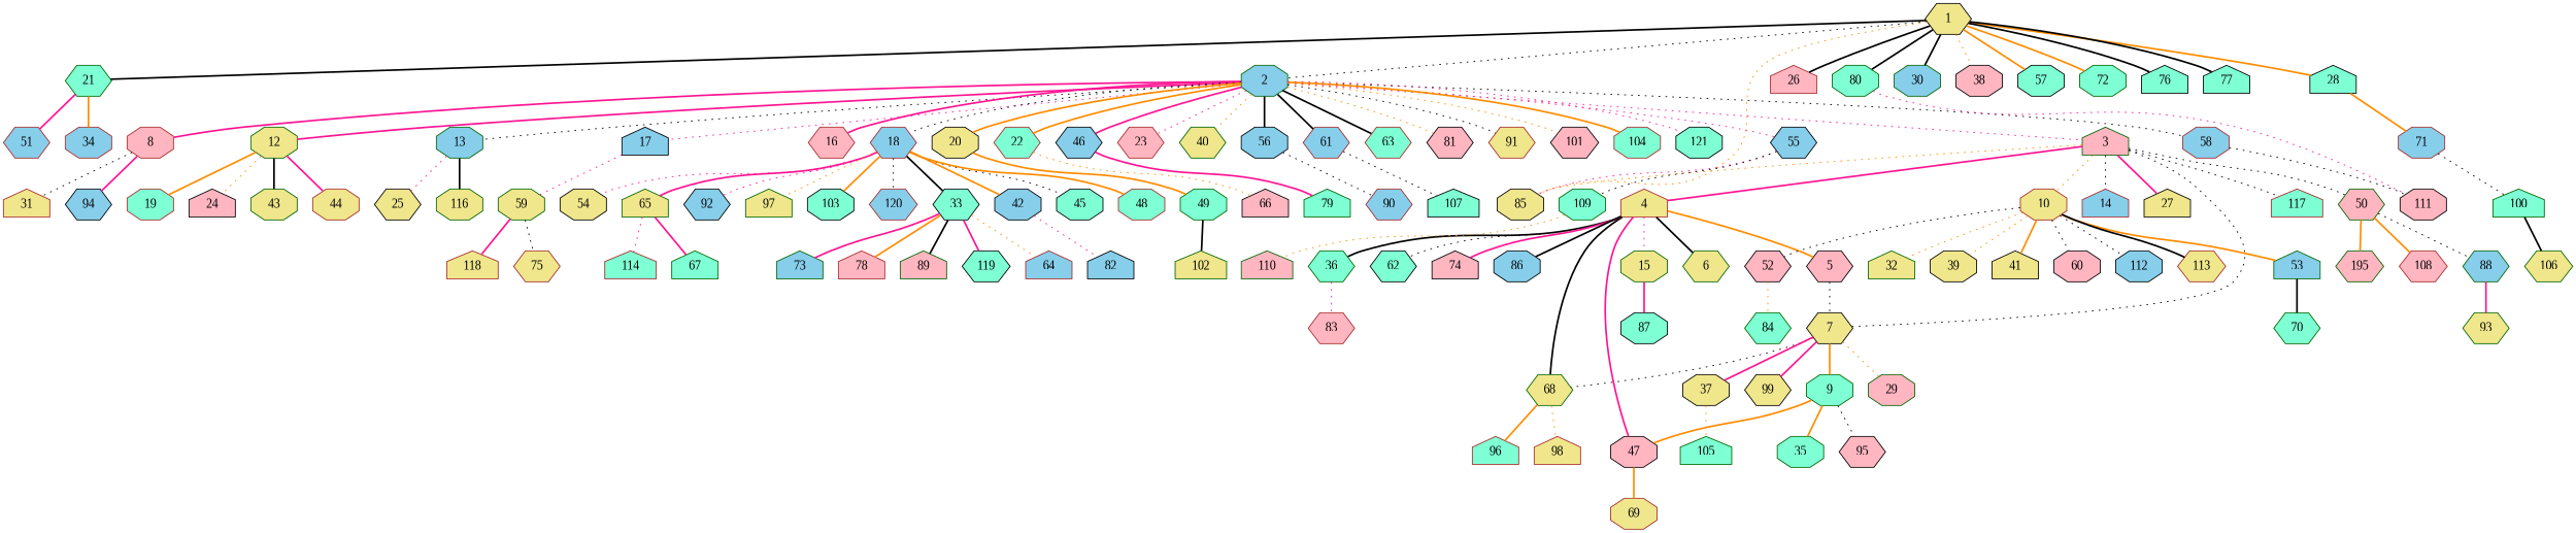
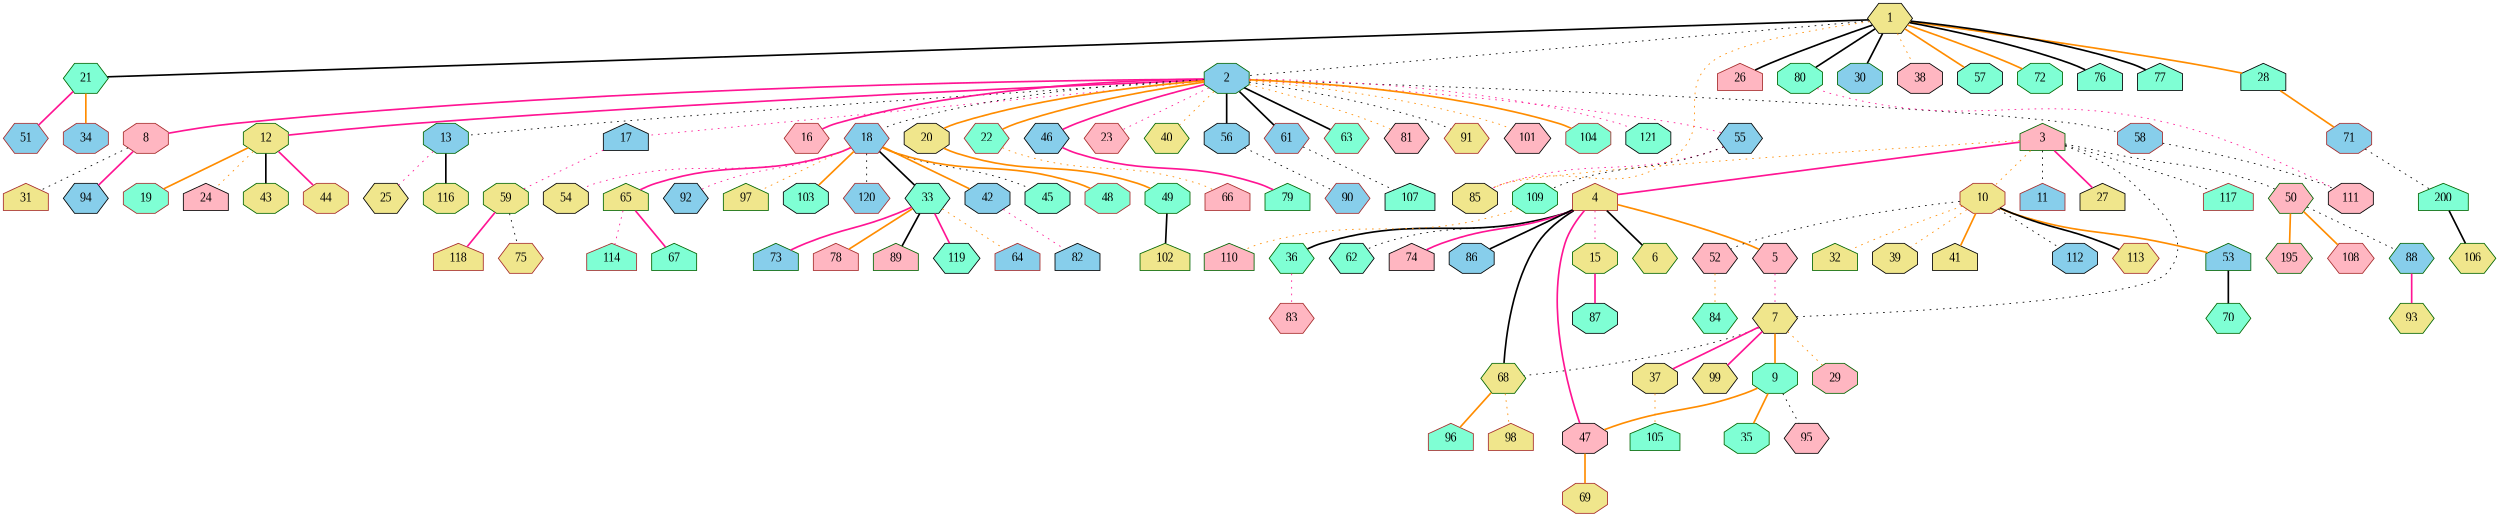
  graph {
    fontname="Liberation Serif"
    node [color=black fillcolor=khaki fontname="Liberation Serif" shape=octagon style=filled]
    edge [color=black fontname="Liberation Serif" style=bold]
    2 [color=darkgreen fillcolor=skyblue]
    1 [shape=hexagon]
    21 [color=darkgreen fillcolor=aquamarine shape=hexagon]
    26 [color=brown fillcolor=lightpink shape=house]
    28 [fillcolor=aquamarine shape=house]
    30 [color=darkgreen fillcolor=skyblue]
    38 [fillcolor=lightpink]
    57 [fillcolor=aquamarine]
    72 [color=darkgreen fillcolor=aquamarine]
    76 [fillcolor=aquamarine shape=house]
    77 [fillcolor=aquamarine shape=house]
    80 [color=darkgreen fillcolor=aquamarine]
    85
    3 [color=darkgreen fillcolor=lightpink shape=house]
    8 [color=brown fillcolor=lightpink]
    12 [color=darkgreen]
    13 [color=darkgreen fillcolor=skyblue]
    16 [color=brown fillcolor=lightpink shape=hexagon]
    17 [fillcolor=skyblue shape=house]
    18 [color=brown fillcolor=skyblue shape=hexagon]
    20
    22 [color=brown fillcolor=aquamarine shape=hexagon]
    23 [color=brown fillcolor=lightpink shape=hexagon]
    40 [color=darkgreen shape=hexagon]
    46 [fillcolor=skyblue shape=hexagon]
    55 [fillcolor=skyblue shape=hexagon]
    56 [fillcolor=skyblue]
    58 [color=brown fillcolor=skyblue]
    61 [color=brown fillcolor=skyblue shape=hexagon]
    63 [color=brown fillcolor=aquamarine shape=hexagon]
    81 [fillcolor=lightpink shape=hexagon]
    91 [color=brown shape=hexagon]
    101 [fillcolor=lightpink shape=hexagon]
    104 [color=brown fillcolor=aquamarine]
    121 [fillcolor=aquamarine]
    34 [color=brown fillcolor=skyblue]
    51 [color=brown fillcolor=skyblue shape=hexagon]
    71 [color=brown fillcolor=skyblue]
    111 [fillcolor=lightpink]
    4 [color=brown shape=house]
    7 [shape=hexagon]
    10 [color=brown]
-   11 [color=brown fillcolor=skyblue shape=house label=14]
+   11 [color=brown fillcolor=skyblue shape=house]
    27 [shape=house]
    50 [color=darkgreen fillcolor=lightpink shape=hexagon]
    117 [color=brown fillcolor=aquamarine shape=house]
    31 [color=brown shape=house]
    94 [fillcolor=skyblue shape=hexagon]
    19 [color=brown fillcolor=aquamarine]
    24 [fillcolor=lightpink shape=house]
    43 [color=darkgreen]
    44 [color=brown]
    25 [shape=hexagon]
    116 [color=darkgreen]
    59 [color=darkgreen]
    33 [fillcolor=aquamarine shape=hexagon]
    42 [fillcolor=skyblue]
    45 [fillcolor=aquamarine]
    48 [color=brown fillcolor=aquamarine]
    54
    65 [color=darkgreen shape=house]
    92 [fillcolor=skyblue shape=hexagon]
    97 [color=darkgreen shape=house]
    103 [fillcolor=aquamarine]
    120 [color=brown fillcolor=skyblue shape=hexagon]
    49 [color=darkgreen fillcolor=aquamarine]
-   66 [fillcolor=lightpink shape=house]
+   66 [color=brown fillcolor=lightpink shape=house]
    79 [color=darkgreen fillcolor=aquamarine shape=house]
    109 [color=darkgreen fillcolor=aquamarine]
    90 [color=brown fillcolor=skyblue shape=hexagon]
    107 [fillcolor=aquamarine shape=house]
    5 [fillcolor=lightpink shape=hexagon]
    6 [color=darkgreen shape=hexagon]
    15 [color=darkgreen]
    36 [color=darkgreen fillcolor=aquamarine shape=hexagon]
    47 [fillcolor=lightpink]
    62 [fillcolor=aquamarine shape=hexagon]
    68 [color=darkgreen shape=hexagon]
    74 [fillcolor=lightpink shape=house]
    86 [fillcolor=skyblue]
    9 [color=darkgreen fillcolor=aquamarine]
    29 [color=darkgreen fillcolor=lightpink]
    37
    99 [shape=hexagon]
    32 [color=darkgreen shape=house]
    39
    41 [shape=house]
    52 [fillcolor=lightpink shape=hexagon]
    53 [color=darkgreen fillcolor=skyblue shape=house]
-   60 [fillcolor=lightpink]
    112 [fillcolor=skyblue]
    113 [color=brown shape=hexagon]
    88 [color=darkgreen fillcolor=skyblue shape=hexagon]
    108 [color=brown fillcolor=lightpink shape=hexagon]
    n95 [color=darkgreen fillcolor=lightpink label=195 shape=hexagon]
    87 [fillcolor=aquamarine]
    83 [color=brown fillcolor=lightpink shape=hexagon]
    69 [color=brown]
    96 [color=brown fillcolor=aquamarine shape=house]
    98 [color=brown shape=house]
    35 [color=darkgreen fillcolor=aquamarine]
    95 [fillcolor=lightpink shape=hexagon]
    105 [color=darkgreen fillcolor=aquamarine shape=house]
    84 [color=darkgreen fillcolor=aquamarine shape=hexagon]
    70 [color=darkgreen fillcolor=aquamarine shape=hexagon]
    75 [color=brown shape=hexagon]
    118 [color=brown shape=house]
    64 [color=brown fillcolor=skyblue shape=house]
    73 [color=darkgreen fillcolor=skyblue shape=house]
    78 [color=brown fillcolor=lightpink shape=house]
    89 [color=darkgreen fillcolor=lightpink shape=house]
    119 [fillcolor=aquamarine shape=hexagon]
    82 [fillcolor=skyblue shape=house]
    67 [color=darkgreen fillcolor=aquamarine shape=house]
    114 [color=brown fillcolor=aquamarine shape=house]
    102 [color=darkgreen shape=house]
-   100 [color=darkgreen fillcolor=aquamarine shape=house]
+   100 [color=darkgreen fillcolor=aquamarine shape=house label=200]
    93 [color=darkgreen shape=hexagon]
    110 [color=darkgreen fillcolor=lightpink shape=house]
    106 [color=darkgreen shape=hexagon]
-   2 -- 3 [color=deeppink style=dotted]
    2 -- 8 [color=deeppink]
    2 -- 12 [color=deeppink]
    2 -- 13 [style=dotted]
    2 -- 16 [color=deeppink]
    2 -- 17 [color=deeppink style=dotted]
    2 -- 18 [style=dotted]
    2 -- 20 [color=darkorange]
    2 -- 22 [color=darkorange]
    2 -- 23 [color=deeppink style=dotted]
    2 -- 40 [color=darkorange style=dotted]
    2 -- 46 [color=deeppink]
    2 -- 55 [color=deeppink style=dotted]
    2 -- 56
    2 -- 58 [style=dotted]
    2 -- 61
    2 -- 63
    2 -- 81 [color=darkorange style=dotted]
    2 -- 91 [style=dotted]
    2 -- 101 [color=darkorange style=dotted]
    2 -- 104 [color=darkorange]
    2 -- 121 [color=deeppink style=dotted]
    1 -- 2 [style=dotted]
    1 -- 21
    1 -- 26
    1 -- 28 [color=darkorange]
    1 -- 30
    1 -- 38 [color=darkorange style=dotted]
    1 -- 57 [color=darkorange]
    1 -- 72 [color=darkorange]
    1 -- 76
    1 -- 77
    1 -- 80
    1 -- 85 [color=darkorange style=dotted]
    21 -- 34 [color=darkorange]
    21 -- 51 [color=deeppink]
    28 -- 71 [color=darkorange]
    80 -- 111 [color=deeppink style=dotted]
    3 -- 85 [color=darkorange style=dotted]
    3 -- 4 [color=deeppink]
    3 -- 7 [style=dotted]
    3 -- 10 [color=darkorange style=dotted]
    3 -- 11 [style=dotted]
    3 -- 27 [color=deeppink]
    3 -- 50 [style=dotted]
    3 -- 117 [style=dotted]
    8 -- 31 [style=dotted]
    8 -- 94 [color=deeppink]
    12 -- 19 [color=darkorange]
    12 -- 24 [color=darkorange style=dotted]
    12 -- 43
    12 -- 44 [color=deeppink]
    13 -- 25 [color=deeppink style=dotted]
    13 -- 116
    17 -- 59 [color=deeppink style=dotted]
    18 -- 33
    18 -- 42 [color=darkorange]
    18 -- 45 [style=dotted]
    18 -- 48 [color=darkorange]
    18 -- 54 [color=deeppink style=dotted]
    18 -- 65 [color=deeppink]
    18 -- 92 [color=deeppink style=dotted]
    18 -- 97 [color=darkorange style=dotted]
    18 -- 103 [color=darkorange]
    18 -- 120 [style=dotted]
    20 -- 49 [color=darkorange]
    22 -- 66 [color=darkorange style=dotted]
    46 -- 79 [color=deeppink]
    55 -- 85 [color=deeppink style=dotted]
    55 -- 109 [style=dotted]
    56 -- 90 [style=dotted]
    58 -- 111 [style=dotted]
    61 -- 107 [style=dotted]
    71 -- 100 [style=dotted]
    4 -- 5 [color=darkorange]
    4 -- 6
    4 -- 15 [color=deeppink style=dotted]
    4 -- 36
    4 -- 47 [color=deeppink]
    4 -- 62 [style=dotted]
    4 -- 68
    4 -- 74 [color=deeppink]
    4 -- 86
    7 -- 68 [style=dotted]
    7 -- 9 [color=darkorange]
    7 -- 29 [color=darkorange style=dotted]
    7 -- 37 [color=deeppink]
    7 -- 99 [color=deeppink]
    10 -- 32 [color=darkorange style=dotted]
    10 -- 39 [color=darkorange style=dotted]
    10 -- 41 [color=darkorange]
    10 -- 52 [style=dotted]
    10 -- 53 [color=darkorange]
-   10 -- 60 [style=dotted]
    10 -- 112 [style=dotted]
    10 -- 113
    50 -- 88 [style=dotted]
    50 -- 108 [color=darkorange]
    50 -- n95 [color=darkorange]
    59 -- 75 [style=dotted]
    59 -- 118 [color=deeppink]
    33 -- 64 [color=darkorange style=dotted]
    33 -- 73 [color=deeppink]
    33 -- 78 [color=darkorange]
    33 -- 89
    33 -- 119 [color=deeppink]
    42 -- 82 [color=deeppink style=dotted]
    65 -- 67 [color=deeppink]
    65 -- 114 [color=deeppink style=dotted]
    49 -- 102
    109 -- 110 [color=darkorange style=dotted]
-   5 -- 7 [style=dotted]
+   5 -- 7 [color=deeppink style=dotted]
    15 -- 87 [color=deeppink]
    36 -- 83 [color=deeppink style=dotted]
    47 -- 69 [color=darkorange]
    68 -- 96 [color=darkorange]
    68 -- 98 [color=darkorange style=dotted]
    9 -- 47 [color=darkorange]
    9 -- 35 [color=darkorange]
    9 -- 95 [style=dotted]
    37 -- 105 [color=darkorange style=dotted]
    52 -- 84 [color=darkorange style=dotted]
    53 -- 70
    88 -- 93 [color=deeppink]
    100 -- 106
  }
